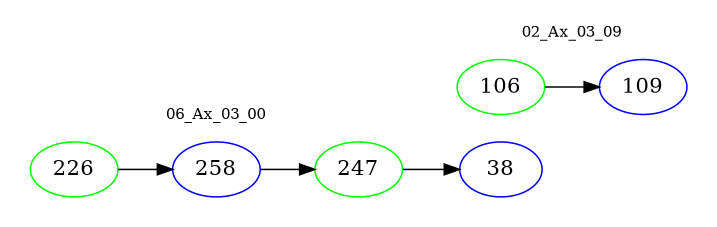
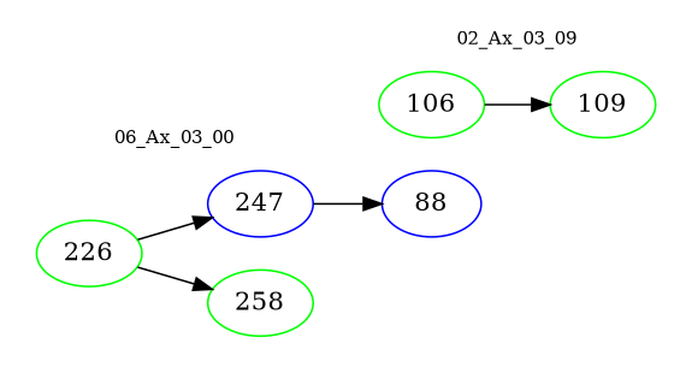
  digraph {
    rankdir=LR
    node [color=blue]
    edge [color=black]
    n1 [color=green label=226]
-   n2 [label=258]
-   n3 [color=green label=247]
+   n2 [color=green label=258]
+   n3 [label=247]
    n4 [color=green label=106]
-   n5 [label=38]
-   n6 [label=109]
+   n5 [label=88]
+   n6 [color=green label=109]
    subgraph cluster_1 {
      color=white
      fontsize=10
      label="06_Ax_03_00"
      n1
      n2
      n3
    }
    subgraph cluster_2 {
      color=white
      fontsize=10
      label="02_Ax_03_09"
      n4
      n5
      n6
    }
    n1 -> n2
-   n2 -> n3
+   n1 -> n3
    n3 -> n5
    n4 -> n6
  }
